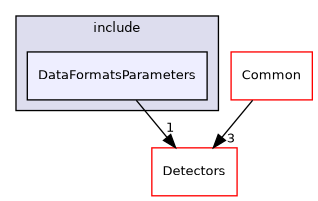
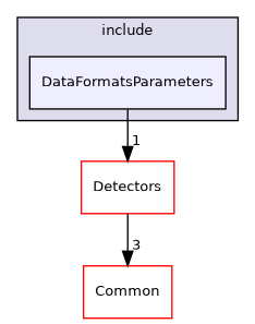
  digraph {
    compound=true
    node [fontname=Helvetica fontsize=10 shape=box color=red]
    edge [labeldistance=1.5 labelfontname=Helvetica labelfontsize=10]
    n1 [fillcolor="#eeeeff" label=DataFormatsParameters pencolor=black style=filled color=""]
    n2 [label=Detectors]
    n3 [label=Common]
    subgraph cluster_1 {
      bgcolor="#ddddee"
      fontname=Helvetica
      fontsize=10
      label=include
      pencolor=black
      n1
    }
    n1 -> n2 [headlabel=1]
-   n3 -> n2 [headlabel=3]
+   n2 -> n3 [headlabel=3]
  }
